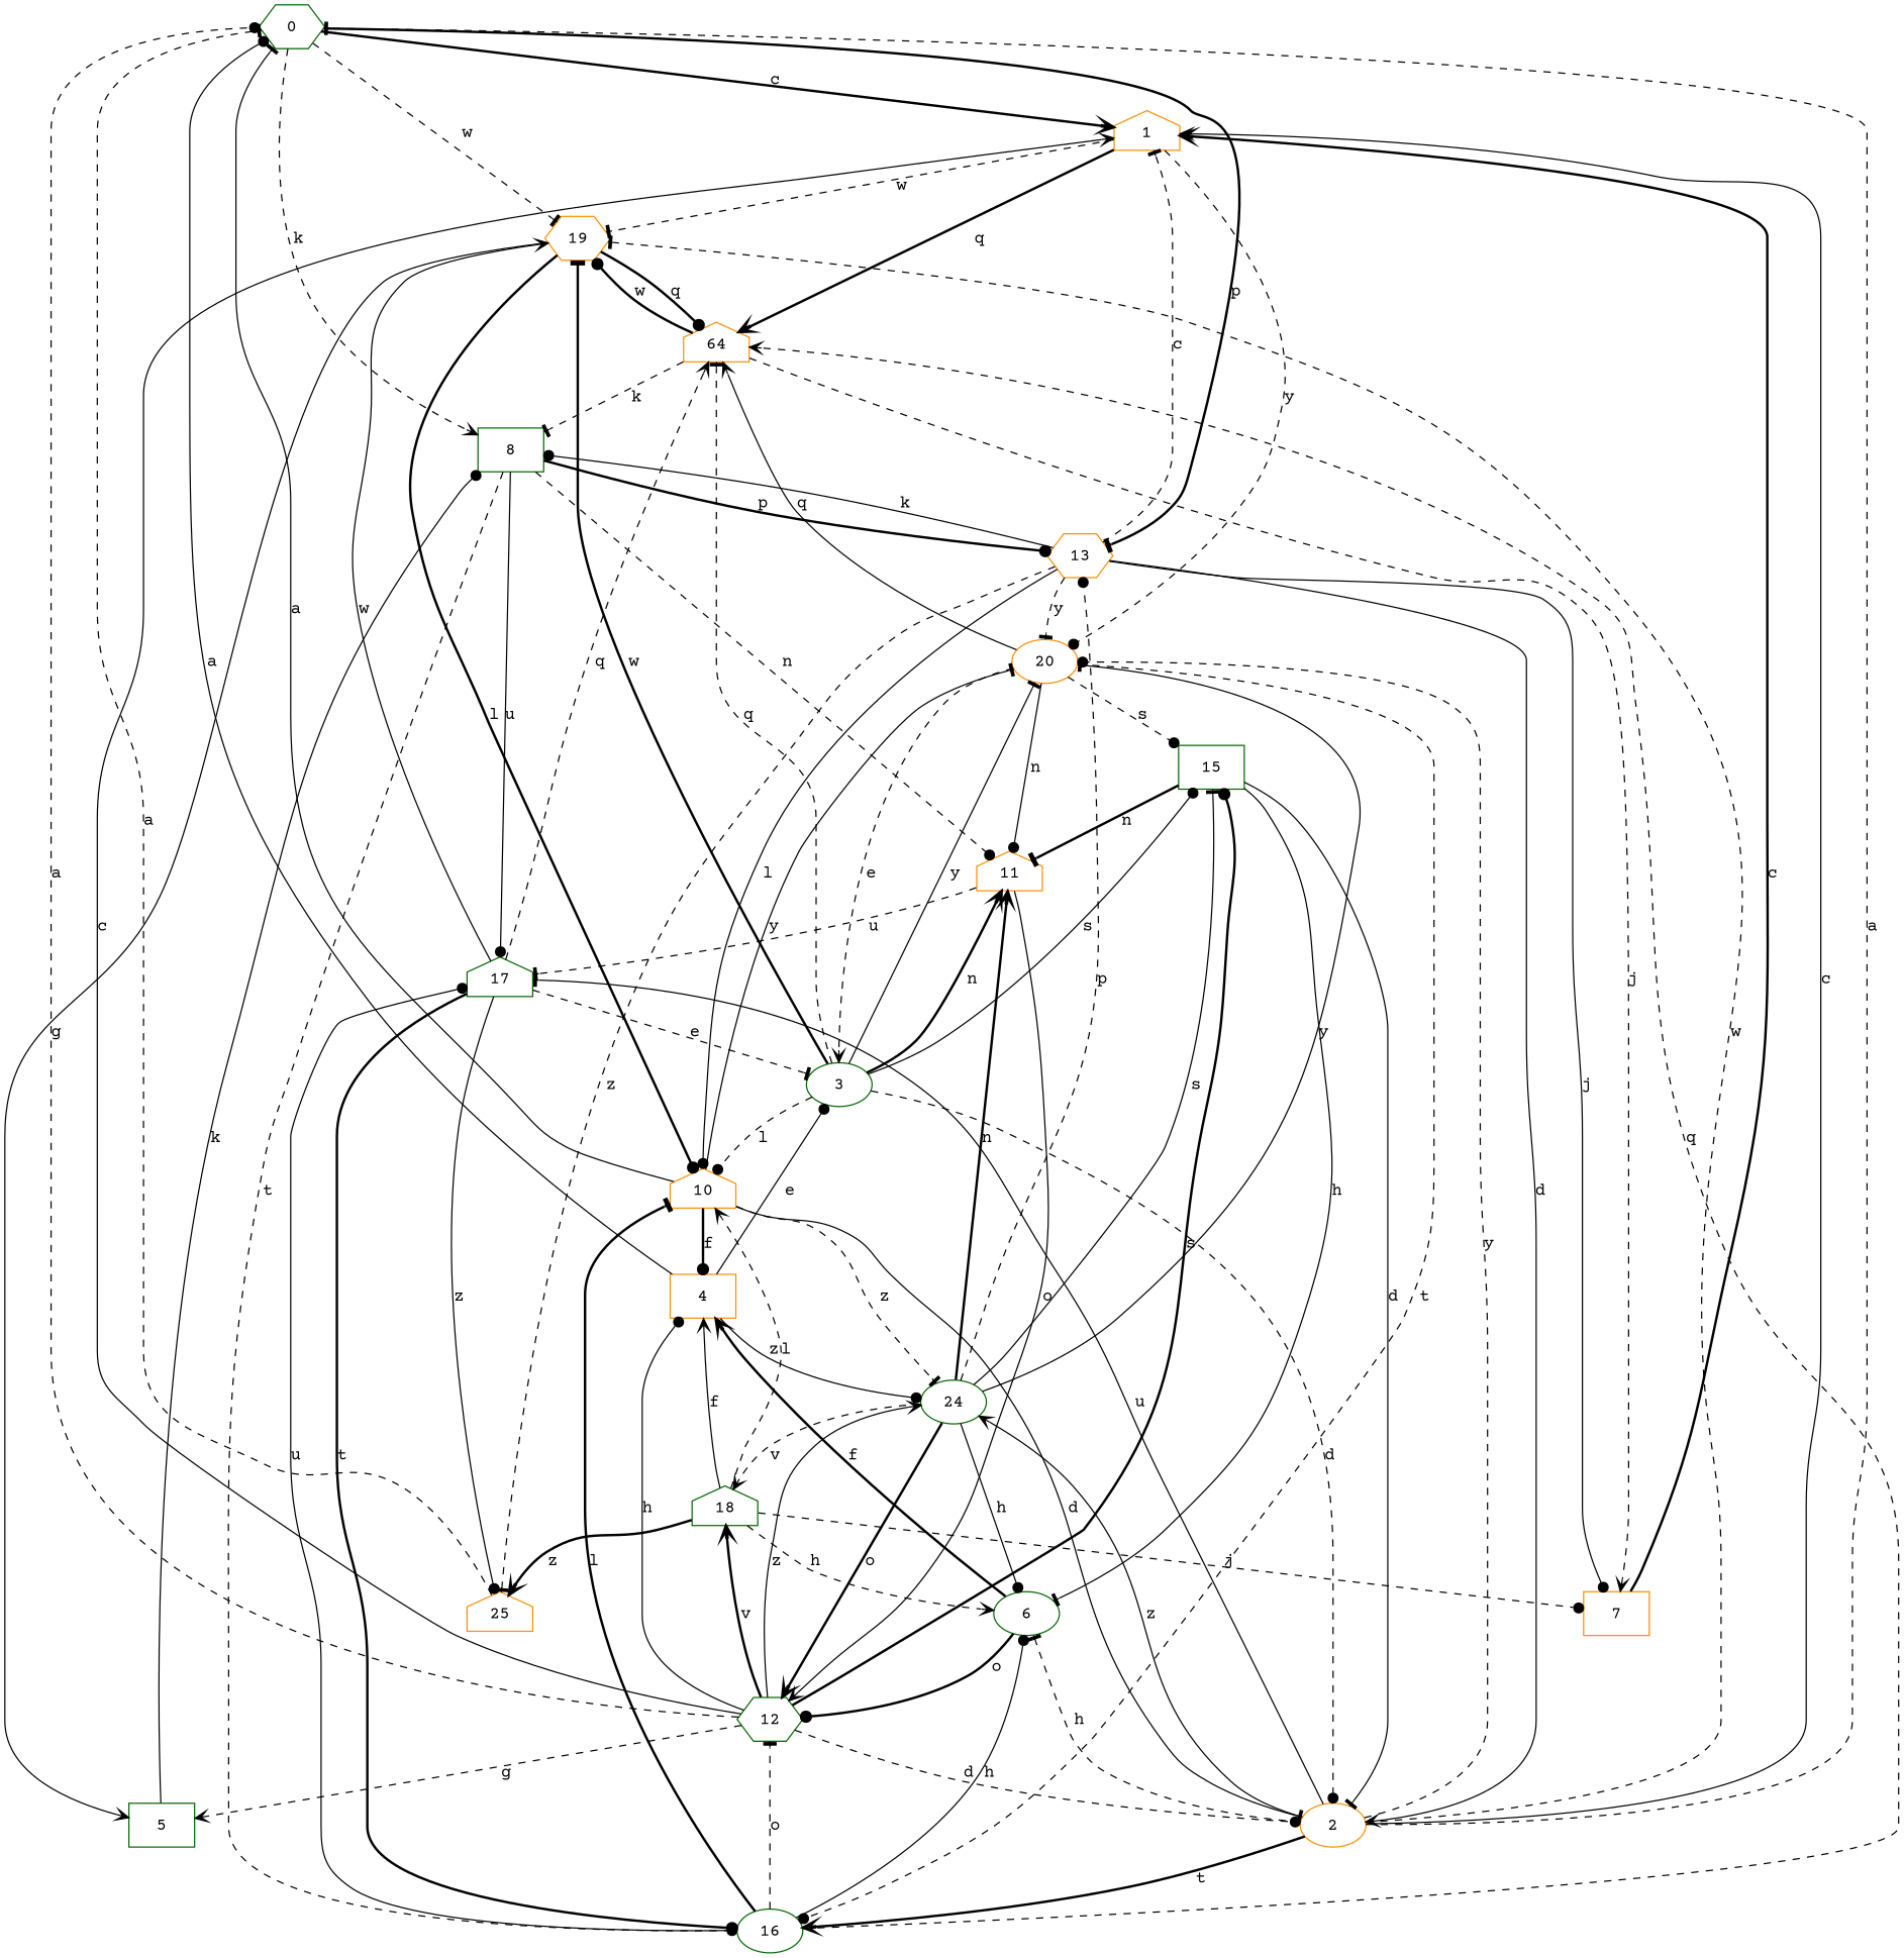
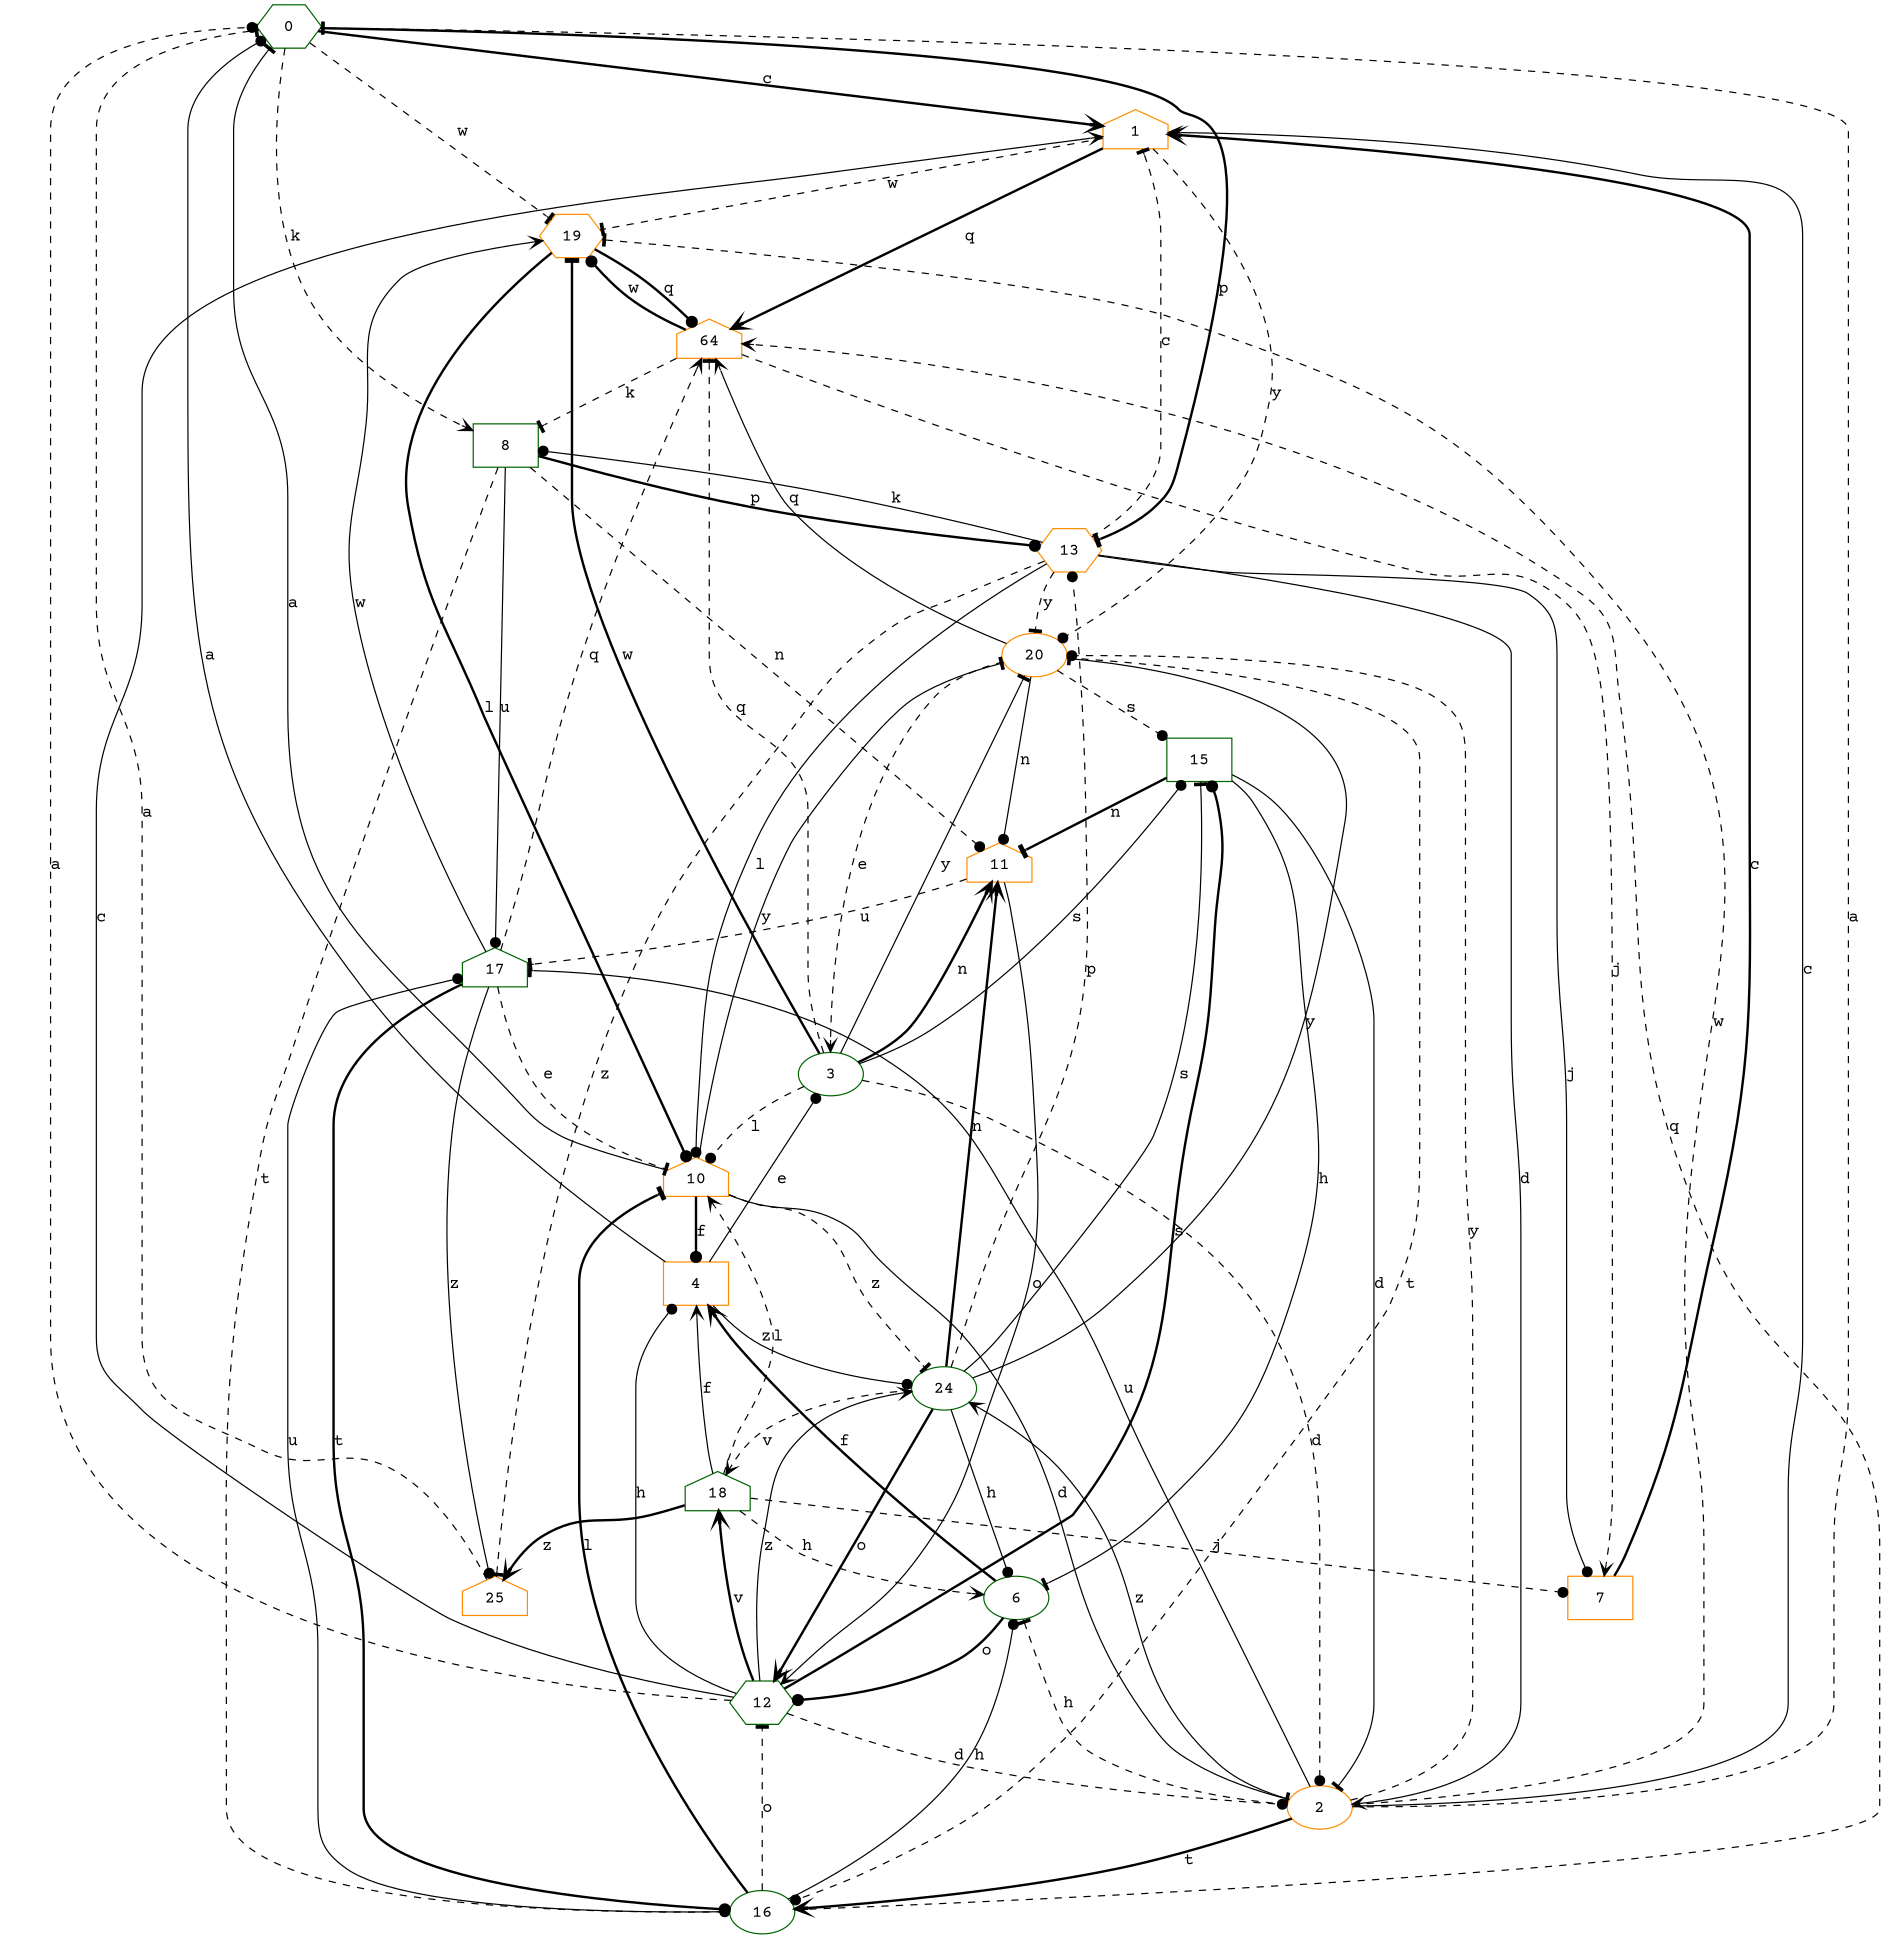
  strict digraph {
    fontname="Courier Prime"
    node [color=darkgreen fontname="Courier Prime" shape=house]
    edge [arrowhead=dot fontname="Courier Prime" style=dashed]
    0 [shape=hexagon]
    1 [color=darkorange]
    8 [shape=box]
    13 [color=darkorange shape=hexagon]
    19 [color=darkorange shape=hexagon]
    n6 [color=darkorange label=64]
    20 [color=darkorange shape=ellipse]
    16 [shape=ellipse]
    17
    11 [color=darkorange]
    2 [color=darkorange shape=ellipse]
    10 [color=darkorange]
    7 [color=darkorange shape=box]
    25 [color=darkorange]
-   5 [shape=box]
    3 [shape=ellipse]
    15 [shape=box]
    6 [shape=ellipse]
    24 [shape=ellipse]
    4 [color=darkorange shape=box]
    12 [shape=hexagon]
    18
    0 -> 1 [arrowhead=vee label=c style=bold]
    0 -> 8 [arrowhead=vee label=k]
    0 -> 13 [arrowhead=tee label=p style=bold]
    0 -> 19 [arrowhead=tee label=w]
    1 -> 19 [arrowhead=tee label=w]
    1 -> n6 [arrowhead=vee label=q style=bold]
    1 -> 20 [label=y]
    8 -> 13 [label=p style=bold]
    8 -> 16 [label=t]
    8 -> 17 [label=u style=solid]
    8 -> 11 [label=n]
    13 -> 1 [arrowhead=tee label=c]
    13 -> 8 [label=k style=solid]
    13 -> 20 [arrowhead=tee label=y]
    13 -> 2 [arrowhead=vee label=d style=solid]
    13 -> 10 [label=l style=solid]
    13 -> 7 [label=j style=solid]
    13 -> 25 [arrowhead=tee label=z]
    19 -> n6 [label=q style=bold]
    19 -> 10 [label=l style=bold]
-   19 -> 5 [arrowhead=vee label=g style=solid]
    n6 -> 8 [arrowhead=tee label=k]
    n6 -> 19 [label=w style=bold]
    n6 -> 7 [arrowhead=vee label=j]
    20 -> n6 [arrowhead=vee label=q style=solid]
    20 -> 16 [label=t]
    20 -> 11 [label=n style=solid]
    20 -> 3 [arrowhead=vee label=e]
    20 -> 15 [label=s]
    16 -> n6 [arrowhead=vee label=q]
    16 -> 17 [label=u style=solid]
    16 -> 10 [arrowhead=tee label=l style=bold]
    16 -> 6 [label=h style=solid]
    16 -> 12 [arrowhead=tee label=o]
    17 -> 19 [arrowhead=vee label=w style=solid]
    17 -> n6 [arrowhead=vee label=q]
    17 -> 16 [label=t style=bold]
    17 -> 25 [label=z style=solid]
-   17 -> 3 [arrowhead=tee label=e]
+   17 -> 10 [arrowhead=tee label=e]
    11 -> 17 [arrowhead=tee label=u]
    11 -> 12 [arrowhead=vee label=o style=solid]
    2 -> 0 [arrowhead=tee label=a]
    2 -> 1 [arrowhead=vee label=c style=solid]
    2 -> 19 [arrowhead=tee label=w]
    2 -> 20 [label=y]
    2 -> 16 [arrowhead=vee label=t style=bold]
    2 -> 17 [arrowhead=tee label=u style=solid]
    2 -> 6 [arrowhead=tee label=h]
    2 -> 24 [arrowhead=vee label=z style=solid]
    10 -> 0 [arrowhead=tee label=a style=solid]
    10 -> 20 [arrowhead=tee label=y style=solid]
    10 -> 2 [arrowhead=tee label=d style=solid]
    10 -> 24 [arrowhead=tee label=z]
    10 -> 4 [label=f style=bold]
    7 -> 1 [arrowhead=vee label=c style=bold]
    25 -> 0 [arrowhead=tee label=a]
-   5 -> 8 [label=k style=solid]
    3 -> 19 [arrowhead=tee label=w style=bold]
    3 -> n6 [arrowhead=tee label=q]
    3 -> 20 [arrowhead=tee label=y style=solid]
    3 -> 11 [arrowhead=vee label=n style=bold]
    3 -> 2 [label=d]
    3 -> 10 [label=l]
    3 -> 15 [label=s style=solid]
    15 -> 11 [arrowhead=tee label=n style=bold]
    15 -> 2 [arrowhead=tee label=d style=solid]
    15 -> 6 [arrowhead=tee label=h style=solid]
    6 -> 4 [arrowhead=vee label=f style=bold]
    6 -> 12 [label=o style=bold]
    24 -> 13 [label=p]
    24 -> 20 [arrowhead=tee label=y style=solid]
    24 -> 11 [arrowhead=vee label=n style=bold]
    24 -> 15 [arrowhead=tee label=s style=solid]
    24 -> 6 [label=h style=solid]
    24 -> 12 [arrowhead=vee label=o style=bold]
    24 -> 18 [arrowhead=vee label=v]
    4 -> 0 [label=a style=solid]
    4 -> 3 [label=e style=solid]
    4 -> 24 [label=z style=solid]
    12 -> 0 [label=a]
    12 -> 1 [arrowhead=vee label=c style=solid]
    12 -> 2 [label=d]
-   12 -> 5 [arrowhead=vee label=g]
    12 -> 15 [label=s style=bold]
    12 -> 24 [arrowhead=vee label=z style=solid]
    12 -> 4 [label=h style=solid]
    12 -> 18 [arrowhead=vee label=v style=bold]
    18 -> 10 [arrowhead=vee label=l]
    18 -> 7 [label=j]
    18 -> 25 [arrowhead=vee label=z style=bold]
    18 -> 6 [arrowhead=vee label=h]
    18 -> 4 [arrowhead=vee label=f style=solid]
  }
